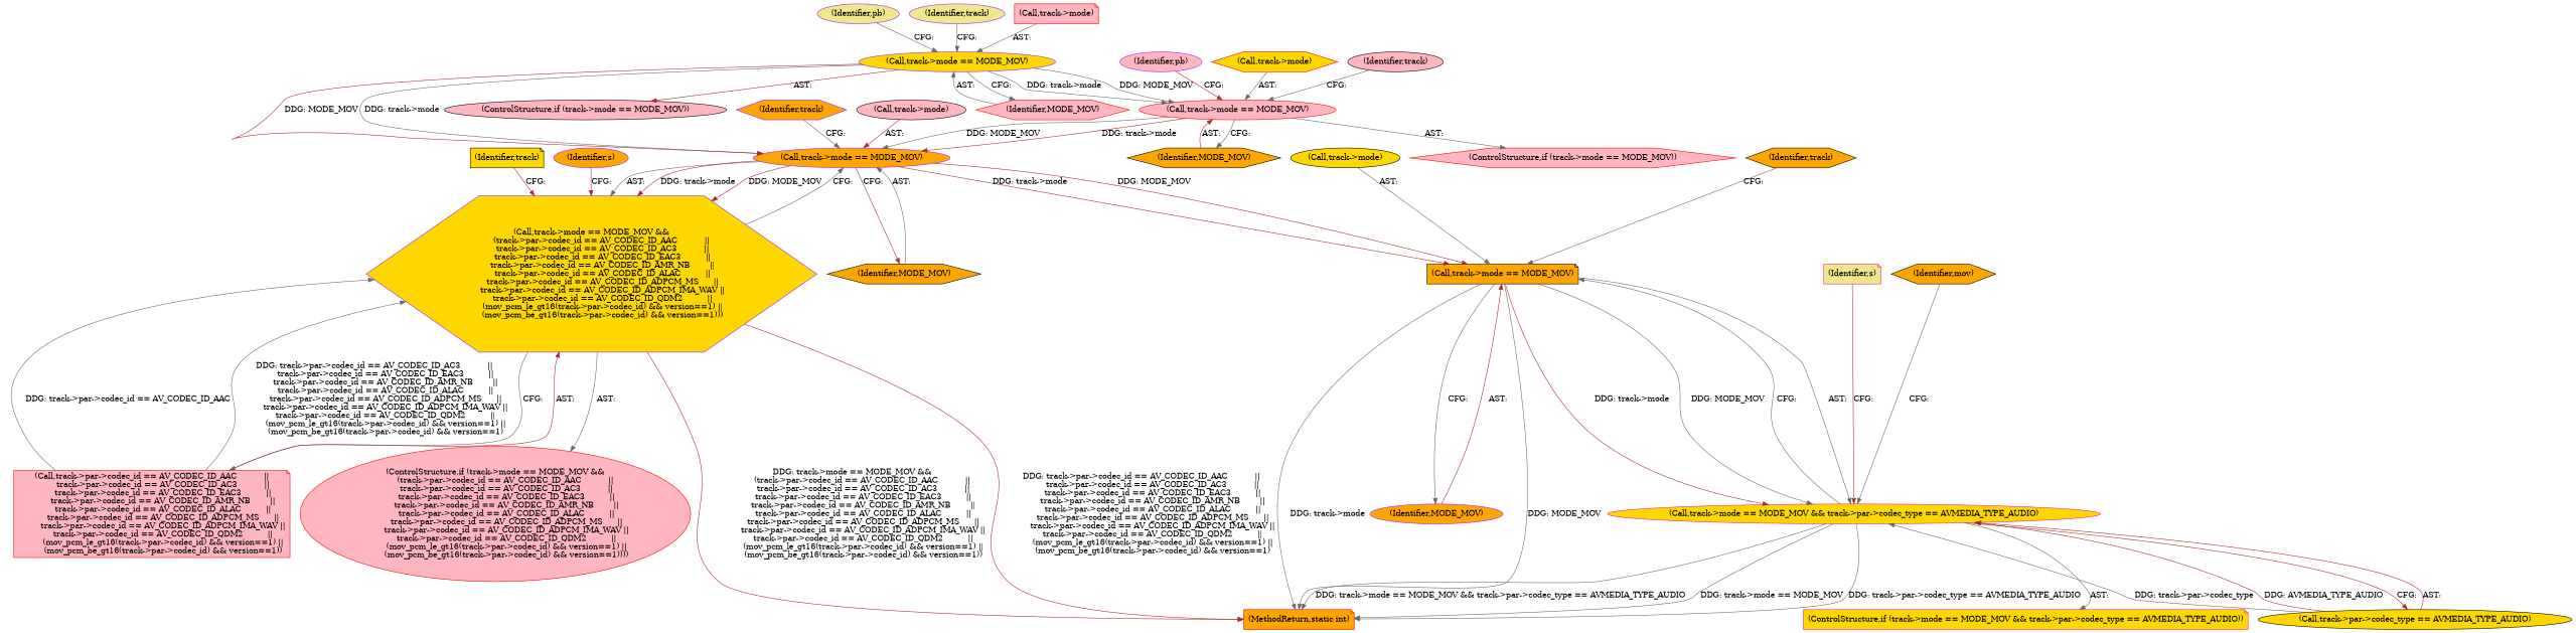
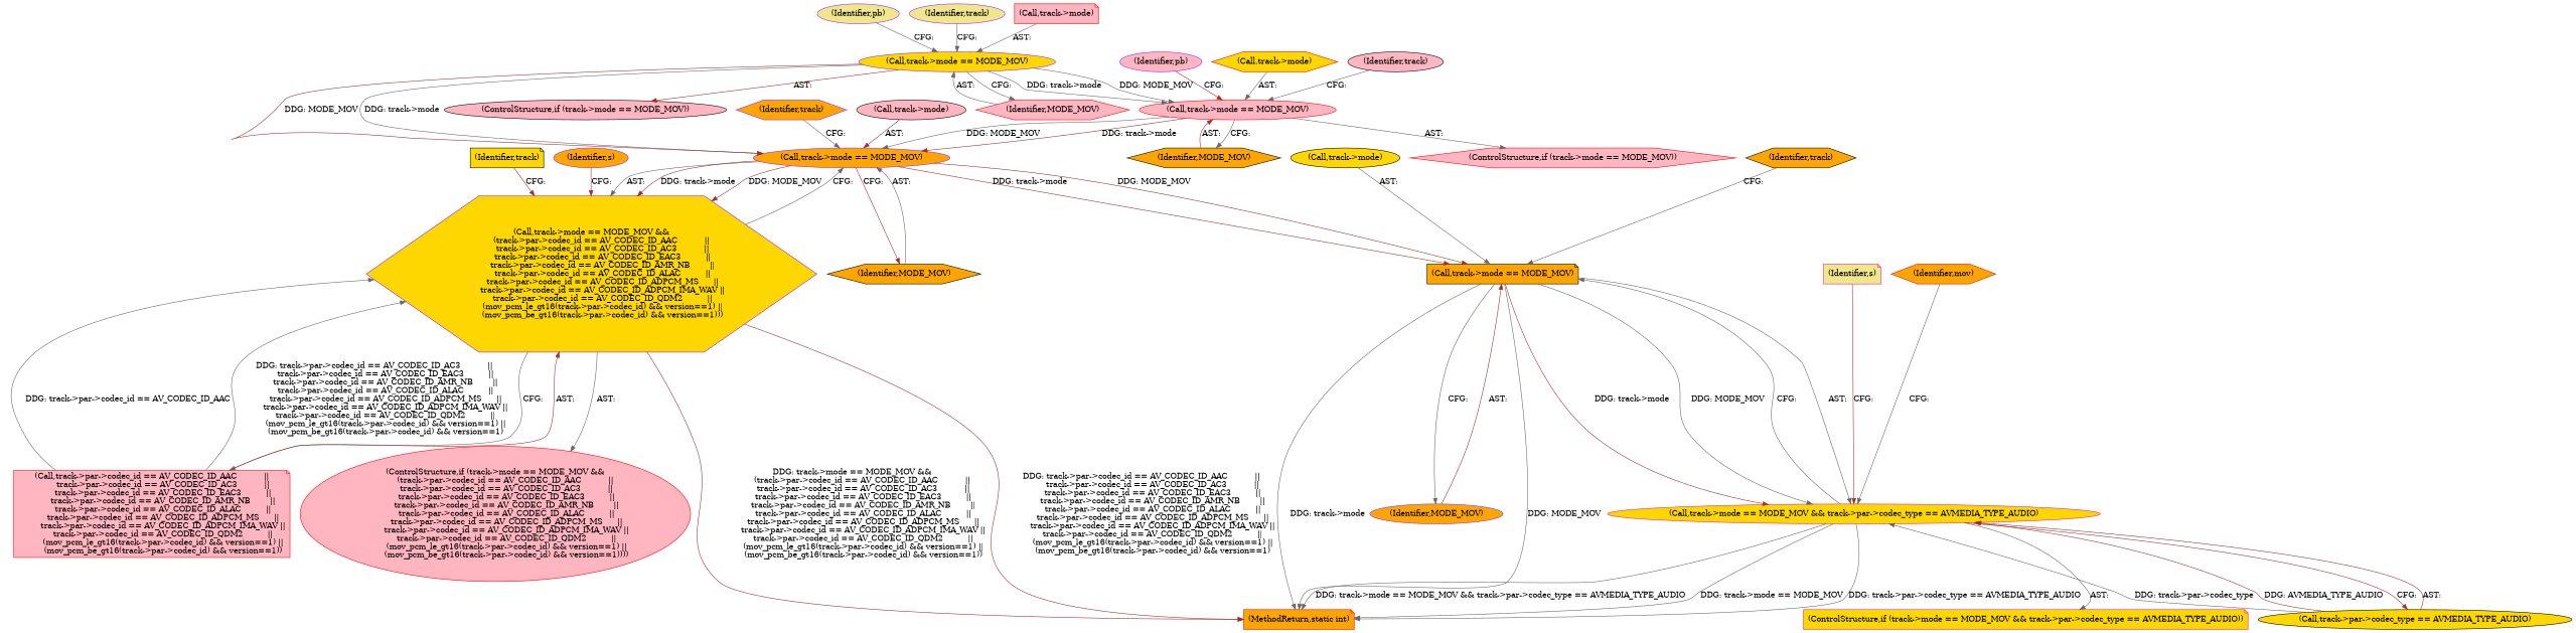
  digraph {
    node [style=filled fillcolor=lightpink color=black shape=ellipse]
    edge [color=gray40]
    n1 [label="(Call,track->mode == MODE_MOV)" color=red]
    n2 [label="(Call,track->mode == MODE_MOV)" fillcolor=orange color=purple]
    n3 [label="(ControlStructure,if (track->mode == MODE_MOV))" color=red shape=hexagon]
    n4 [label="(Identifier,MODE_MOV)" fillcolor=orange shape=hexagon]
    n5 [label="(Call,track->mode == MODE_MOV)" fillcolor=gold color=purple]
    n6 [label="(Identifier,MODE_MOV)" color=red shape=hexagon]
    n7 [label="(ControlStructure,if (track->mode == MODE_MOV))"]
    n8 [label="(Call,track->mode == MODE_MOV &&\n        (track->par->codec_id == AV_CODEC_ID_AAC           ||\n         track->par->codec_id == AV_CODEC_ID_AC3           ||\n         track->par->codec_id == AV_CODEC_ID_EAC3          ||\n         track->par->codec_id == AV_CODEC_ID_AMR_NB        ||\n         track->par->codec_id == AV_CODEC_ID_ALAC          ||\n         track->par->codec_id == AV_CODEC_ID_ADPCM_MS      ||\n         track->par->codec_id == AV_CODEC_ID_ADPCM_IMA_WAV ||\n         track->par->codec_id == AV_CODEC_ID_QDM2          ||\n         (mov_pcm_le_gt16(track->par->codec_id) && version==1) ||\n         (mov_pcm_be_gt16(track->par->codec_id) && version==1)))" fillcolor=gold color=purple shape=hexagon]
    n9 [label="(Call,track->mode == MODE_MOV)" fillcolor=orange shape=note]
    n10 [label="(Identifier,MODE_MOV)" fillcolor=orange shape=hexagon]
    n11 [label="(ControlStructure,if (track->mode == MODE_MOV &&\n        (track->par->codec_id == AV_CODEC_ID_AAC           ||\n         track->par->codec_id == AV_CODEC_ID_AC3           ||\n         track->par->codec_id == AV_CODEC_ID_EAC3          ||\n         track->par->codec_id == AV_CODEC_ID_AMR_NB        ||\n         track->par->codec_id == AV_CODEC_ID_ALAC          ||\n         track->par->codec_id == AV_CODEC_ID_ADPCM_MS      ||\n         track->par->codec_id == AV_CODEC_ID_ADPCM_IMA_WAV ||\n         track->par->codec_id == AV_CODEC_ID_QDM2          ||\n         (mov_pcm_le_gt16(track->par->codec_id) && version==1) ||\n         (mov_pcm_be_gt16(track->par->codec_id) && version==1))))" color=red]
    n12 [label="(MethodReturn,static int)" fillcolor=orange color=red shape=note]
    n13 [label="(Call,track->par->codec_id == AV_CODEC_ID_AAC           ||\n         track->par->codec_id == AV_CODEC_ID_AC3           ||\n         track->par->codec_id == AV_CODEC_ID_EAC3          ||\n         track->par->codec_id == AV_CODEC_ID_AMR_NB        ||\n         track->par->codec_id == AV_CODEC_ID_ALAC          ||\n         track->par->codec_id == AV_CODEC_ID_ADPCM_MS      ||\n         track->par->codec_id == AV_CODEC_ID_ADPCM_IMA_WAV ||\n         track->par->codec_id == AV_CODEC_ID_QDM2          ||\n         (mov_pcm_le_gt16(track->par->codec_id) && version==1) ||\n         (mov_pcm_be_gt16(track->par->codec_id) && version==1))" color=red shape=note]
    n14 [label="(Call,track->mode == MODE_MOV && track->par->codec_type == AVMEDIA_TYPE_AUDIO)" fillcolor=gold color=deeppink]
    n15 [label="(Identifier,MODE_MOV)" fillcolor=orange color=purple]
    n16 [label="(Call,track->par->codec_type == AVMEDIA_TYPE_AUDIO)" fillcolor=gold]
    n17 [label="(ControlStructure,if (track->mode == MODE_MOV && track->par->codec_type == AVMEDIA_TYPE_AUDIO))" fillcolor=gold color=deeppink shape=note]
    n18 [label="(Call,track->mode)" fillcolor=gold]
    n19 [label="(Identifier,s)" fillcolor=khaki color=deeppink shape=note]
    n20 [label="(Identifier,pb)" fillcolor=khaki color=purple]
    n21 [label="(Identifier,track)" fillcolor=orange color=purple shape=hexagon]
    n22 [label="(Identifier,track)" fillcolor=khaki color=purple]
    n23 [label="(Identifier,track)" fillcolor=gold shape=note]
    n24 [label="(Identifier,s)" fillcolor=orange color=purple]
    n25 [label="(Identifier,pb)" color=purple]
    n26 [label="(Call,track->mode)" color=red shape=note]
    n27 [label="(Call,track->mode)" fillcolor=gold color=red shape=hexagon]
    n28 [label="(Call,track->mode)"]
    n29 [label="(Identifier,track)"]
    n30 [label="(Identifier,track)" fillcolor=orange shape=hexagon]
-   n31 [label="(Identifier,mov)" fillcolor=orange shape=hexagon]
+   n31 [label="(Identifier,mov)" fillcolor=orange color=red shape=hexagon]
    n1 -> n2 [label="DDG: track->mode" color=brown]
    n1 -> n2 [label="DDG: MODE_MOV"]
    n1 -> n3 [label="AST: "]
    n1 -> n4 [label="CFG: "]
    n2 -> n8 [label="AST: "]
    n2 -> n8 [label="DDG: track->mode" color=brown]
    n2 -> n8 [label="DDG: MODE_MOV" color=brown]
    n2 -> n9 [label="DDG: track->mode" color=brown]
    n2 -> n9 [label="DDG: MODE_MOV" color=brown]
    n2 -> n10 [label="CFG: " color=brown]
    n4 -> n1 [label="AST: " color=brown]
    n5 -> n1 [label="DDG: track->mode"]
    n5 -> n1 [label="DDG: MODE_MOV"]
    n5 -> n2 [label="DDG: track->mode"]
    n5 -> n2 [label="DDG: MODE_MOV" color=brown]
    n5 -> n6 [label="CFG: "]
    n5 -> n7 [label="AST: " color=brown]
    n6 -> n5 [label="AST: "]
    n8 -> n2 [label="CFG: "]
    n8 -> n11 [label="AST: "]
    n8 -> n12 [label="DDG: track->mode == MODE_MOV &&\n        (track->par->codec_id == AV_CODEC_ID_AAC           ||\n         track->par->codec_id == AV_CODEC_ID_AC3           ||\n         track->par->codec_id == AV_CODEC_ID_EAC3          ||\n         track->par->codec_id == AV_CODEC_ID_AMR_NB        ||\n         track->par->codec_id == AV_CODEC_ID_ALAC          ||\n         track->par->codec_id == AV_CODEC_ID_ADPCM_MS      ||\n         track->par->codec_id == AV_CODEC_ID_ADPCM_IMA_WAV ||\n         track->par->codec_id == AV_CODEC_ID_QDM2          ||\n         (mov_pcm_le_gt16(track->par->codec_id) && version==1) ||\n         (mov_pcm_be_gt16(track->par->codec_id) && version==1))" color=brown]
    n8 -> n12 [label="DDG: track->par->codec_id == AV_CODEC_ID_AAC           ||\n         track->par->codec_id == AV_CODEC_ID_AC3           ||\n         track->par->codec_id == AV_CODEC_ID_EAC3          ||\n         track->par->codec_id == AV_CODEC_ID_AMR_NB        ||\n         track->par->codec_id == AV_CODEC_ID_ALAC          ||\n         track->par->codec_id == AV_CODEC_ID_ADPCM_MS      ||\n         track->par->codec_id == AV_CODEC_ID_ADPCM_IMA_WAV ||\n         track->par->codec_id == AV_CODEC_ID_QDM2          ||\n         (mov_pcm_le_gt16(track->par->codec_id) && version==1) ||\n         (mov_pcm_be_gt16(track->par->codec_id) && version==1)" color=brown]
    n8 -> n13 [label="CFG: "]
    n9 -> n12 [label="DDG: track->mode"]
    n9 -> n12 [label="DDG: MODE_MOV"]
    n9 -> n14 [label="AST: "]
    n9 -> n14 [label="DDG: track->mode" color=brown]
    n9 -> n14 [label="DDG: MODE_MOV"]
    n9 -> n15 [label="CFG: "]
    n10 -> n2 [label="AST: "]
    n13 -> n8 [label="AST: " color=brown]
    n13 -> n8 [label="DDG: track->par->codec_id == AV_CODEC_ID_AAC"]
    n13 -> n8 [label="DDG: track->par->codec_id == AV_CODEC_ID_AC3           ||\n         track->par->codec_id == AV_CODEC_ID_EAC3          ||\n         track->par->codec_id == AV_CODEC_ID_AMR_NB        ||\n         track->par->codec_id == AV_CODEC_ID_ALAC          ||\n         track->par->codec_id == AV_CODEC_ID_ADPCM_MS      ||\n         track->par->codec_id == AV_CODEC_ID_ADPCM_IMA_WAV ||\n         track->par->codec_id == AV_CODEC_ID_QDM2          ||\n         (mov_pcm_le_gt16(track->par->codec_id) && version==1) ||\n         (mov_pcm_be_gt16(track->par->codec_id) && version==1)"]
    n14 -> n9 [label="CFG: "]
    n14 -> n12 [label="DDG: track->mode == MODE_MOV"]
    n14 -> n12 [label="DDG: track->par->codec_type == AVMEDIA_TYPE_AUDIO"]
    n14 -> n12 [label="DDG: track->mode == MODE_MOV && track->par->codec_type == AVMEDIA_TYPE_AUDIO"]
    n14 -> n16 [label="CFG: " color=brown]
    n14 -> n17 [label="AST: "]
    n15 -> n9 [label="AST: " color=brown]
    n16 -> n14 [label="AST: " color=brown]
    n16 -> n14 [label="DDG: track->par->codec_type"]
    n16 -> n14 [label="DDG: AVMEDIA_TYPE_AUDIO" color=brown]
    n18 -> n9 [label="AST: "]
    n19 -> n14 [label="CFG: " color=brown]
    n20 -> n5 [label="CFG: "]
    n21 -> n2 [label="CFG: "]
    n22 -> n5 [label="CFG: "]
    n23 -> n8 [label="CFG: " color=brown]
    n24 -> n8 [label="CFG: " color=brown]
    n25 -> n1 [label="CFG: " color=brown]
    n26 -> n5 [label="AST: "]
    n27 -> n1 [label="AST: "]
    n28 -> n2 [label="AST: " color=brown]
    n29 -> n1 [label="CFG: "]
    n30 -> n9 [label="CFG: "]
    n31 -> n14 [label="CFG: "]
  }
